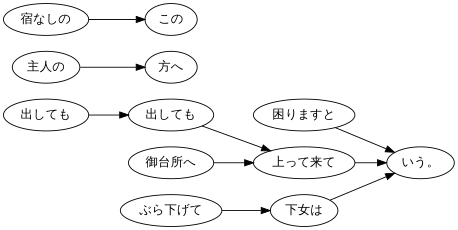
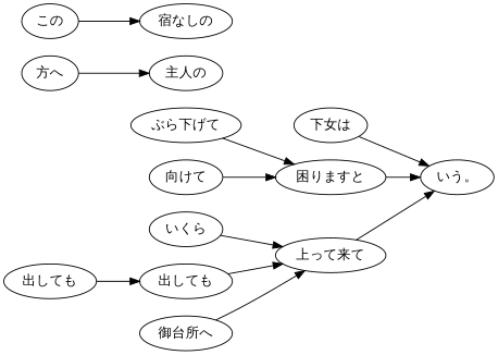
  digraph {
    rankdir=LR
    n1 [label="下女は"]
    n2 [label="いう。"]
    n3 [label="困りますと"]
    n4 [label="ぶら下げて"]
    n5 [label="主人の"]
    n6 [label="方へ"]
+   n7 [label="向けて"]
    n8 [label="この"]
    n9 [label="宿なしの"]
+   n10 [label="いくら"]
    n11 [label="上って来て"]
    n12 [label="出しても"]
    n13 [label="出しても"]
    n14 [label="御台所へ"]
    n1 -> n2
    n3 -> n2
-   n4 -> n1
-   n5 -> n6
-   n9 -> n8
+   n4 -> n3
+   n6 -> n5
+   n7 -> n3
+   n8 -> n9
+   n10 -> n11
    n11 -> n2
    n12 -> n13
    n13 -> n11
    n14 -> n11
  }
